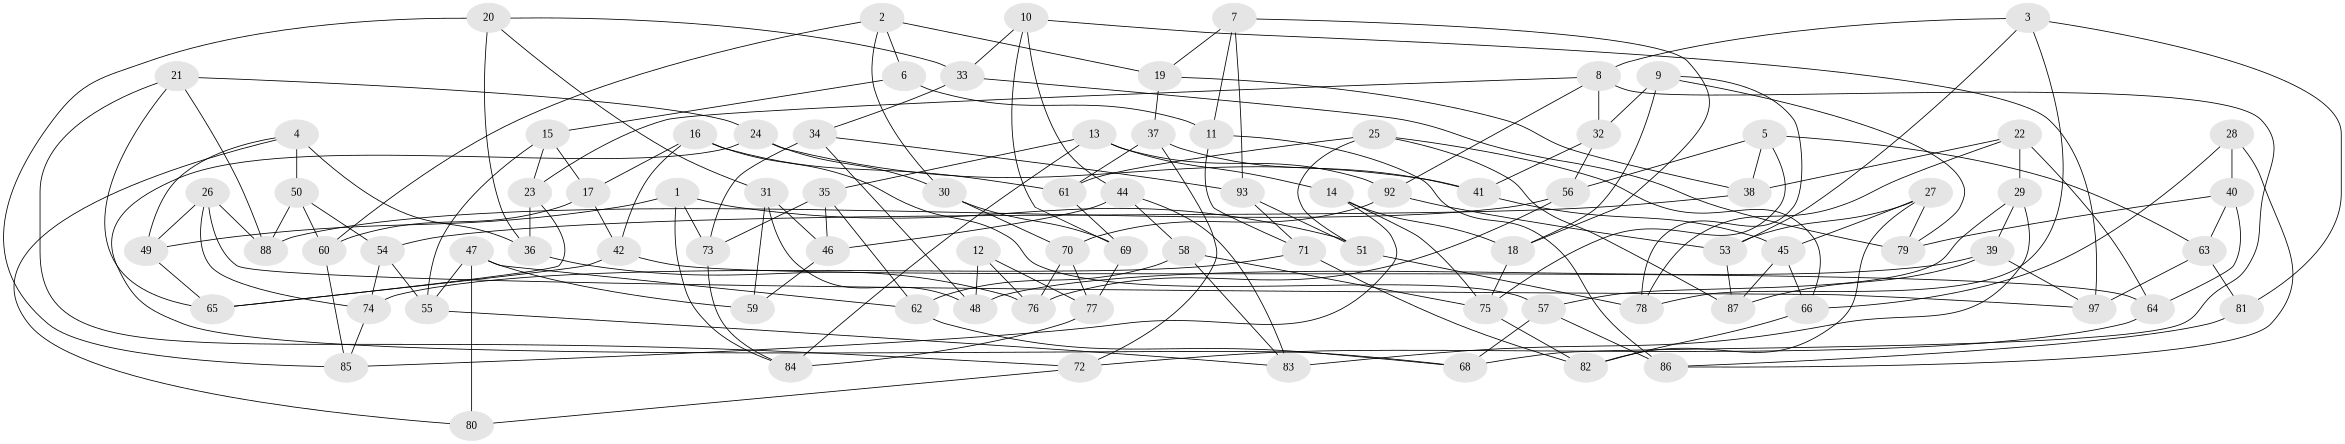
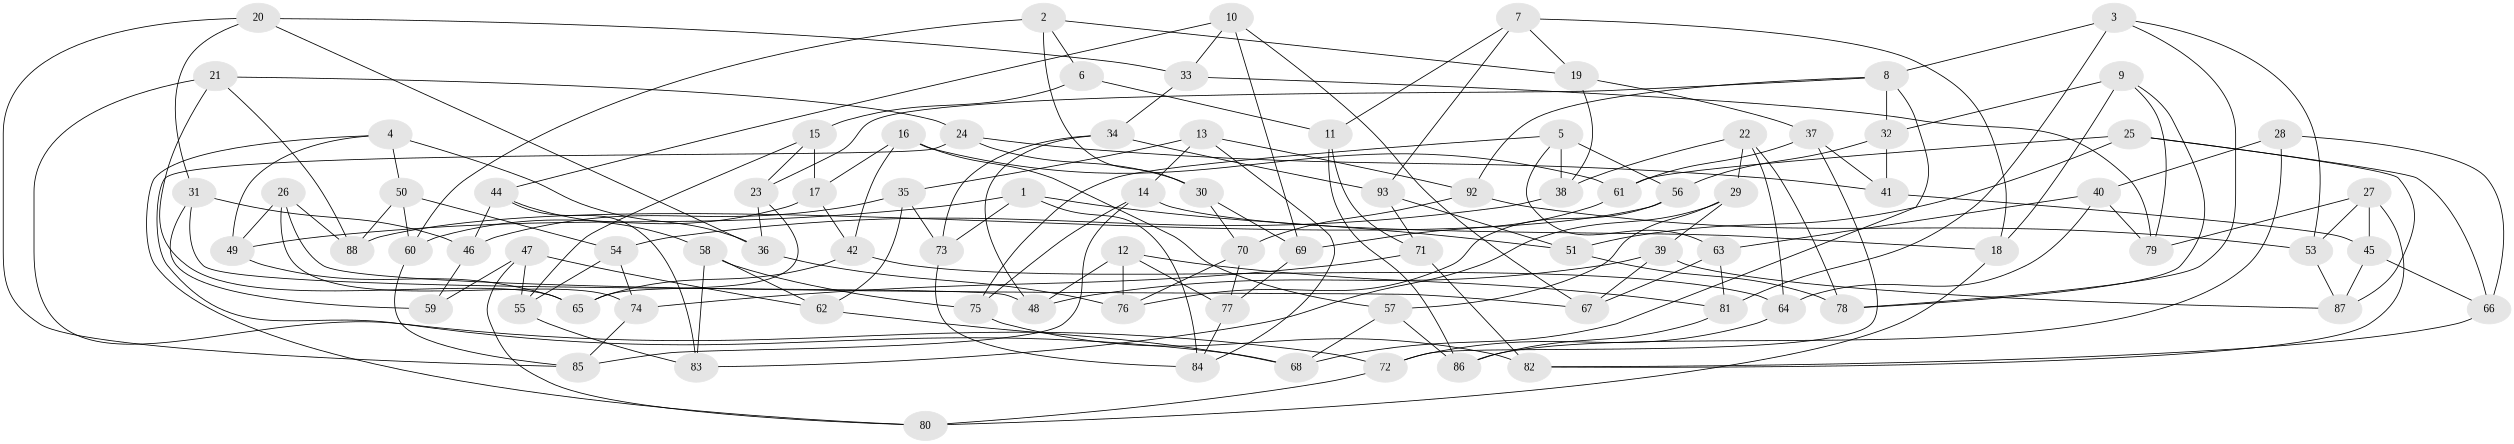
  graph {
    fontname="Liberation Serif"
    node [color=gray90 fontname="Liberation Serif" style=filled]
    edge [fontname="Liberation Serif"]
    1
    49
    51
    73
    84
    65
    78
    2
    6
    19
    30
    60
    11
    15
    38
    37
    69
    70
    85
    3
    8
    53
    81
    23
    32
    n26 [label=92]
    68
    87
    86
    4
    36
    50
    80
    76
    88
    54
    5
    56
    63
    75
-   67 [label=97]
+   67
    82
    71
    17
    55
    7
    18
    n48 [label=93]
    41
    9
    79
    10
    33
    44
    34
    83
    46
    58
    77
    74
    12
    48
    13
    14
    35
    62
    42
    16
    57
    61
    64
    72
    20
    31
    59
    21
    24
    22
    29
    39
    45
    25
    66
    26
    27
    28
    40
    47
    1 -- 49
    1 -- 51
    1 -- 73
    1 -- 84
    49 -- 65
    51 -- 78
    73 -- 84
    2 -- 6
    2 -- 19
    2 -- 30
    2 -- 60
    6 -- 11
    6 -- 15
    19 -- 38
    19 -- 37
    30 -- 69
    30 -- 70
    60 -- 85
    11 -- 86
    11 -- 71
    15 -- 23
    15 -- 17
    15 -- 55
    38 -- 54
    37 -- 41
    37 -- 61
    37 -- 72
    69 -- 77
    70 -- 76
    70 -- 77
    3 -- 78
    3 -- 8
    3 -- 53
    3 -- 81
    8 -- 23
    8 -- 32
    8 -- n26
    8 -- 68
    53 -- 87
    81 -- 86
    23 -- 65
    23 -- 36
    32 -- 56
    32 -- 41
    n26 -- 70
    n26 -- 53
    4 -- 49
    4 -- 36
    4 -- 50
    4 -- 80
    36 -- 76
    50 -- 60
    50 -- 88
    50 -- 54
    54 -- 55
    54 -- 74
    5 -- 38
    5 -- 56
    5 -- 63
    5 -- 75
    56 -- 76
    56 -- 88
    63 -- 81
    63 -- 67
    75 -- 82
    71 -- 82
    71 -- 74
    17 -- 60
    17 -- 42
    55 -- 83
    7 -- 19
    7 -- 11
    7 -- 18
    7 -- n48
-   18 -- 75
+   18 -- 80
    n48 -- 51
    n48 -- 71
    41 -- 45
    9 -- 78
    9 -- 32
    9 -- 18
    9 -- 79
    10 -- 69
    10 -- 67
    10 -- 33
    10 -- 44
    33 -- 79
    33 -- 34
    44 -- 83
    44 -- 46
    44 -- 58
    34 -- 73
    34 -- n48
    34 -- 48
    46 -- 59
    58 -- 75
    58 -- 83
    58 -- 62
    77 -- 84
    74 -- 85
+   12 -- 81
    12 -- 76
    12 -- 77
    12 -- 48
    13 -- 84
    13 -- n26
    13 -- 14
    13 -- 35
    14 -- 85
    14 -- 75
    14 -- 18
    35 -- 73
    35 -- 46
    35 -- 62
    62 -- 68
    42 -- 65
    42 -- 64
    16 -- 17
    16 -- 42
    16 -- 57
    16 -- 61
    57 -- 68
    57 -- 86
    61 -- 69
    64 -- 72
    72 -- 80
    20 -- 85
    20 -- 36
    20 -- 33
    20 -- 31
    31 -- 46
    31 -- 48
    31 -- 59
    21 -- 65
    21 -- 88
    21 -- 72
    21 -- 24
    24 -- 30
    24 -- 68
    24 -- 41
    22 -- 78
    22 -- 38
    22 -- 64
    22 -- 29
    29 -- 83
    29 -- 57
    29 -- 39
    39 -- 87
    39 -- 67
    39 -- 48
    45 -- 87
    45 -- 66
    25 -- 51
    25 -- 87
    25 -- 61
    25 -- 66
    66 -- 82
    26 -- 49
    26 -- 88
    26 -- 67
    26 -- 74
    27 -- 53
    27 -- 82
    27 -- 79
    27 -- 45
    28 -- 86
    28 -- 66
    28 -- 40
    40 -- 63
    40 -- 79
    40 -- 64
    47 -- 80
    47 -- 55
    47 -- 62
    47 -- 59
  }
